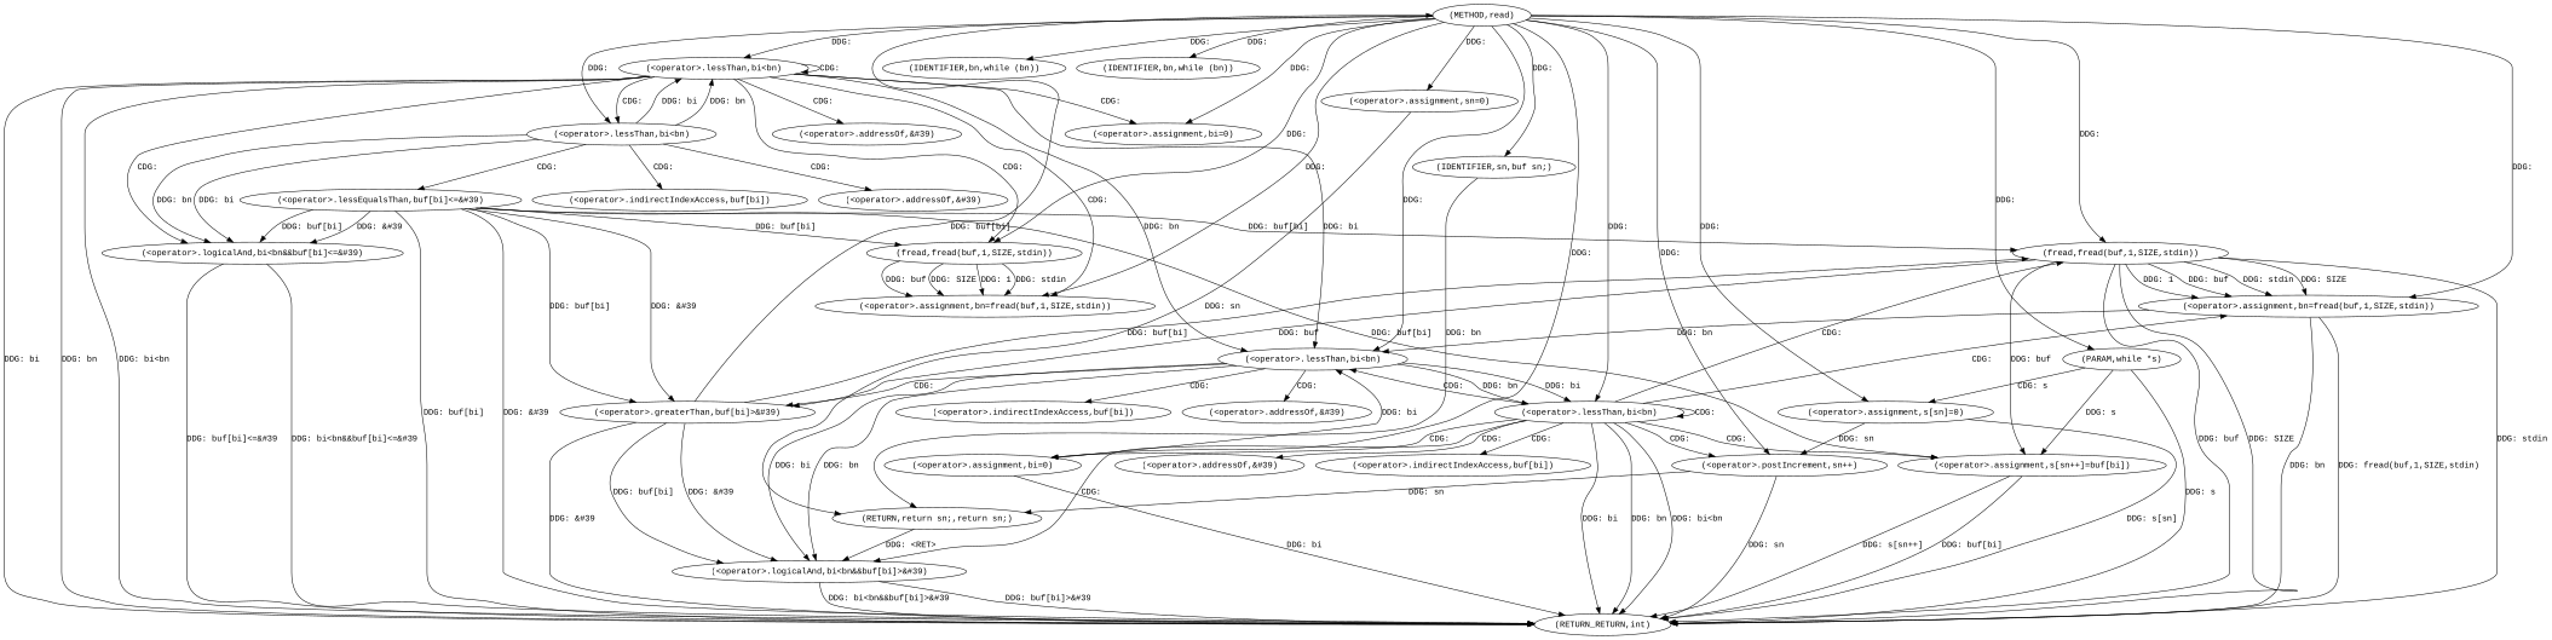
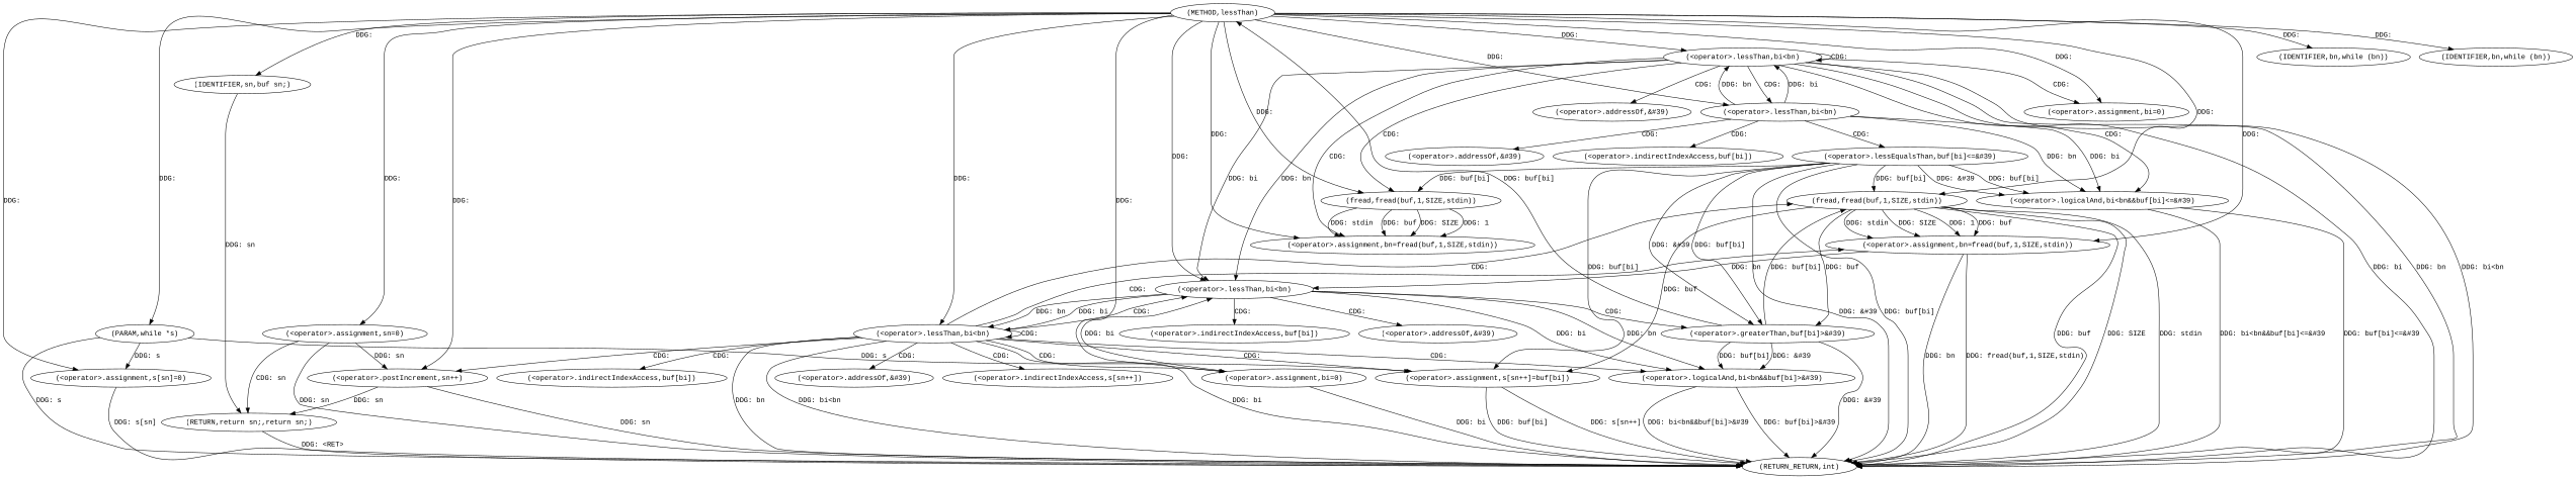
  digraph {
    fontname="Liberation Mono"
    node [fontname="Liberation Mono"]
    edge [fontname="Liberation Mono"]
-   n1 [label="(METHOD,read)"]
+   n1 [label="(METHOD,lessThan)"]
    n2 [label="(PARAM,while *s)"]
    n3 [label="(<operator>.assignment,sn=0)"]
    n4 [label="(<operator>.assignment,s[sn]=0)"]
    n5 [label="(IDENTIFIER,bn,while (bn))"]
    n6 [label="(IDENTIFIER,bn,while (bn))"]
    n7 [label="(IDENTIFIER,sn,buf sn;)"]
    n8 [label="(<operator>.lessThan,bi<bn)"]
    n9 [label="(<operator>.assignment,bn=fread(buf,1,SIZE,stdin))"]
    n10 [label="(<operator>.assignment,bi=0)"]
    n11 [label="(<operator>.lessThan,bi<bn)"]
    n12 [label="(<operator>.assignment,bn=fread(buf,1,SIZE,stdin))"]
    n13 [label="(<operator>.assignment,bi=0)"]
    n14 [label="(<operator>.lessThan,bi<bn)"]
    n15 [label="(<operator>.lessThan,bi<bn)"]
    n16 [label="(fread,fread(buf,1,SIZE,stdin))"]
    n17 [label="(<operator>.postIncrement,sn++)"]
    n18 [label="(fread,fread(buf,1,SIZE,stdin))"]
    n19 [label="(RETURN_RETURN,int)"]
    n20 [label="(<operator>.assignment,s[sn++]=buf[bi])"]
    n21 [label="(RETURN,return sn;,return sn;)"]
    n22 [label="(<operator>.logicalAnd,bi<bn&&buf[bi]<=&#39)"]
    n23 [label="(<operator>.addressOf,&#39)"]
    n24 [label="(<operator>.logicalAnd,bi<bn&&buf[bi]>&#39)"]
    n25 [label="(<operator>.addressOf,&#39)"]
+   n26 [label="(<operator>.indirectIndexAccess,s[sn++])"]
    n27 [label="(<operator>.indirectIndexAccess,buf[bi])"]
    n28 [label="(<operator>.lessEqualsThan,buf[bi]<=&#39)"]
    n29 [label="(<operator>.indirectIndexAccess,buf[bi])"]
    n30 [label="(<operator>.addressOf,&#39)"]
    n31 [label="(<operator>.greaterThan,buf[bi]>&#39)"]
    n32 [label="(<operator>.indirectIndexAccess,buf[bi])"]
    n33 [label="(<operator>.addressOf,&#39)"]
    n1 -> n2 [label="DDG: "]
    n1 -> n3 [label="DDG: "]
    n1 -> n4 [label="DDG: "]
    n1 -> n5 [label="DDG: "]
    n1 -> n6 [label="DDG: "]
    n1 -> n7 [label="DDG: "]
    n1 -> n8 [label="DDG: "]
    n1 -> n9 [label="DDG: "]
    n1 -> n10 [label="DDG: "]
    n1 -> n11 [label="DDG: "]
    n1 -> n12 [label="DDG: "]
    n1 -> n13 [label="DDG: "]
    n1 -> n14 [label="DDG: "]
    n1 -> n15 [label="DDG: "]
    n1 -> n16 [label="DDG: "]
    n1 -> n17 [label="DDG: "]
    n1 -> n18 [label="DDG: "]
-   n2 -> n4 [label="CDG: s"]
+   n2 -> n4 [label="DDG: s"]
    n2 -> n19 [label="DDG: s"]
    n2 -> n20 [label="DDG: s"]
-   n4 -> n17 [label="DDG: sn"]
-   n3 -> n21 [label="DDG: sn"]
+   n3 -> n17 [label="DDG: sn"]
+   n3 -> n19 [label="DDG: sn"]
+   n3 -> n21 [label="CDG: sn"]
    n4 -> n19 [label="DDG: s[sn]"]
-   n7 -> n21 [label="DDG: bn"]
+   n7 -> n21 [label="DDG: sn"]
    n8 -> n8 [label="CDG: "]
    n8 -> n9 [label="CDG: "]
    n8 -> n10 [label="CDG: "]
    n8 -> n14 [label="CDG: "]
    n8 -> n15 [label="DDG: bi"]
    n8 -> n15 [label="DDG: bn"]
    n8 -> n16 [label="CDG: "]
    n8 -> n19 [label="DDG: bi"]
    n8 -> n19 [label="DDG: bn"]
    n8 -> n19 [label="DDG: bi<bn"]
    n8 -> n22 [label="CDG: "]
    n8 -> n23 [label="CDG: "]
    n11 -> n11 [label="CDG: "]
    n11 -> n12 [label="CDG: "]
    n11 -> n13 [label="CDG: "]
    n11 -> n15 [label="CDG: "]
    n11 -> n17 [label="CDG: "]
    n11 -> n18 [label="CDG: "]
    n11 -> n19 [label="DDG: bi"]
    n11 -> n19 [label="DDG: bn"]
    n11 -> n19 [label="DDG: bi<bn"]
    n11 -> n20 [label="CDG: "]
    n11 -> n24 [label="CDG: "]
    n11 -> n25 [label="CDG: "]
+   n11 -> n26 [label="CDG: "]
    n11 -> n27 [label="CDG: "]
    n12 -> n15 [label="DDG: bn"]
    n12 -> n19 [label="DDG: bn"]
    n12 -> n19 [label="DDG: fread(buf,1,SIZE,stdin)"]
    n13 -> n15 [label="DDG: bi"]
    n13 -> n19 [label="DDG: bi"]
    n14 -> n8 [label="DDG: bi"]
    n14 -> n8 [label="DDG: bn"]
    n14 -> n22 [label="DDG: bi"]
    n14 -> n22 [label="DDG: bn"]
    n14 -> n28 [label="CDG: "]
    n14 -> n29 [label="CDG: "]
    n14 -> n30 [label="CDG: "]
    n15 -> n11 [label="DDG: bi"]
    n15 -> n11 [label="DDG: bn"]
    n15 -> n24 [label="DDG: bn"]
    n15 -> n24 [label="DDG: bi"]
    n15 -> n31 [label="CDG: "]
    n15 -> n32 [label="CDG: "]
    n15 -> n33 [label="CDG: "]
    n16 -> n9 [label="DDG: SIZE"]
    n16 -> n9 [label="DDG: 1"]
    n16 -> n9 [label="DDG: stdin"]
    n16 -> n9 [label="DDG: buf"]
    n17 -> n19 [label="DDG: sn"]
    n17 -> n21 [label="DDG: sn"]
    n18 -> n12 [label="DDG: 1"]
    n18 -> n12 [label="DDG: buf"]
    n18 -> n12 [label="DDG: stdin"]
    n18 -> n12 [label="DDG: SIZE"]
    n18 -> n19 [label="DDG: buf"]
    n18 -> n19 [label="DDG: SIZE"]
    n18 -> n19 [label="DDG: stdin"]
    n18 -> n20 [label="DDG: buf"]
    n18 -> n31 [label="DDG: buf"]
    n20 -> n19 [label="DDG: s[sn++]"]
    n20 -> n19 [label="DDG: buf[bi]"]
-   n21 -> n24 [label="DDG: <RET>"]
+   n21 -> n19 [label="DDG: <RET>"]
    n22 -> n19 [label="DDG: buf[bi]<=&#39"]
    n22 -> n19 [label="DDG: bi<bn&&buf[bi]<=&#39"]
    n24 -> n19 [label="DDG: buf[bi]>&#39"]
    n24 -> n19 [label="DDG: bi<bn&&buf[bi]>&#39"]
    n28 -> n16 [label="DDG: buf[bi]"]
    n28 -> n18 [label="DDG: buf[bi]"]
    n28 -> n19 [label="DDG: buf[bi]"]
    n28 -> n19 [label="DDG: &#39"]
    n28 -> n20 [label="DDG: buf[bi]"]
    n28 -> n22 [label="DDG: buf[bi]"]
    n28 -> n22 [label="DDG: &#39"]
    n28 -> n31 [label="DDG: buf[bi]"]
    n28 -> n31 [label="DDG: &#39"]
    n31 -> n1 [label="DDG: buf[bi]"]
    n31 -> n18 [label="DDG: buf[bi]"]
    n31 -> n19 [label="DDG: &#39"]
    n31 -> n24 [label="DDG: buf[bi]"]
    n31 -> n24 [label="DDG: &#39"]
  }
